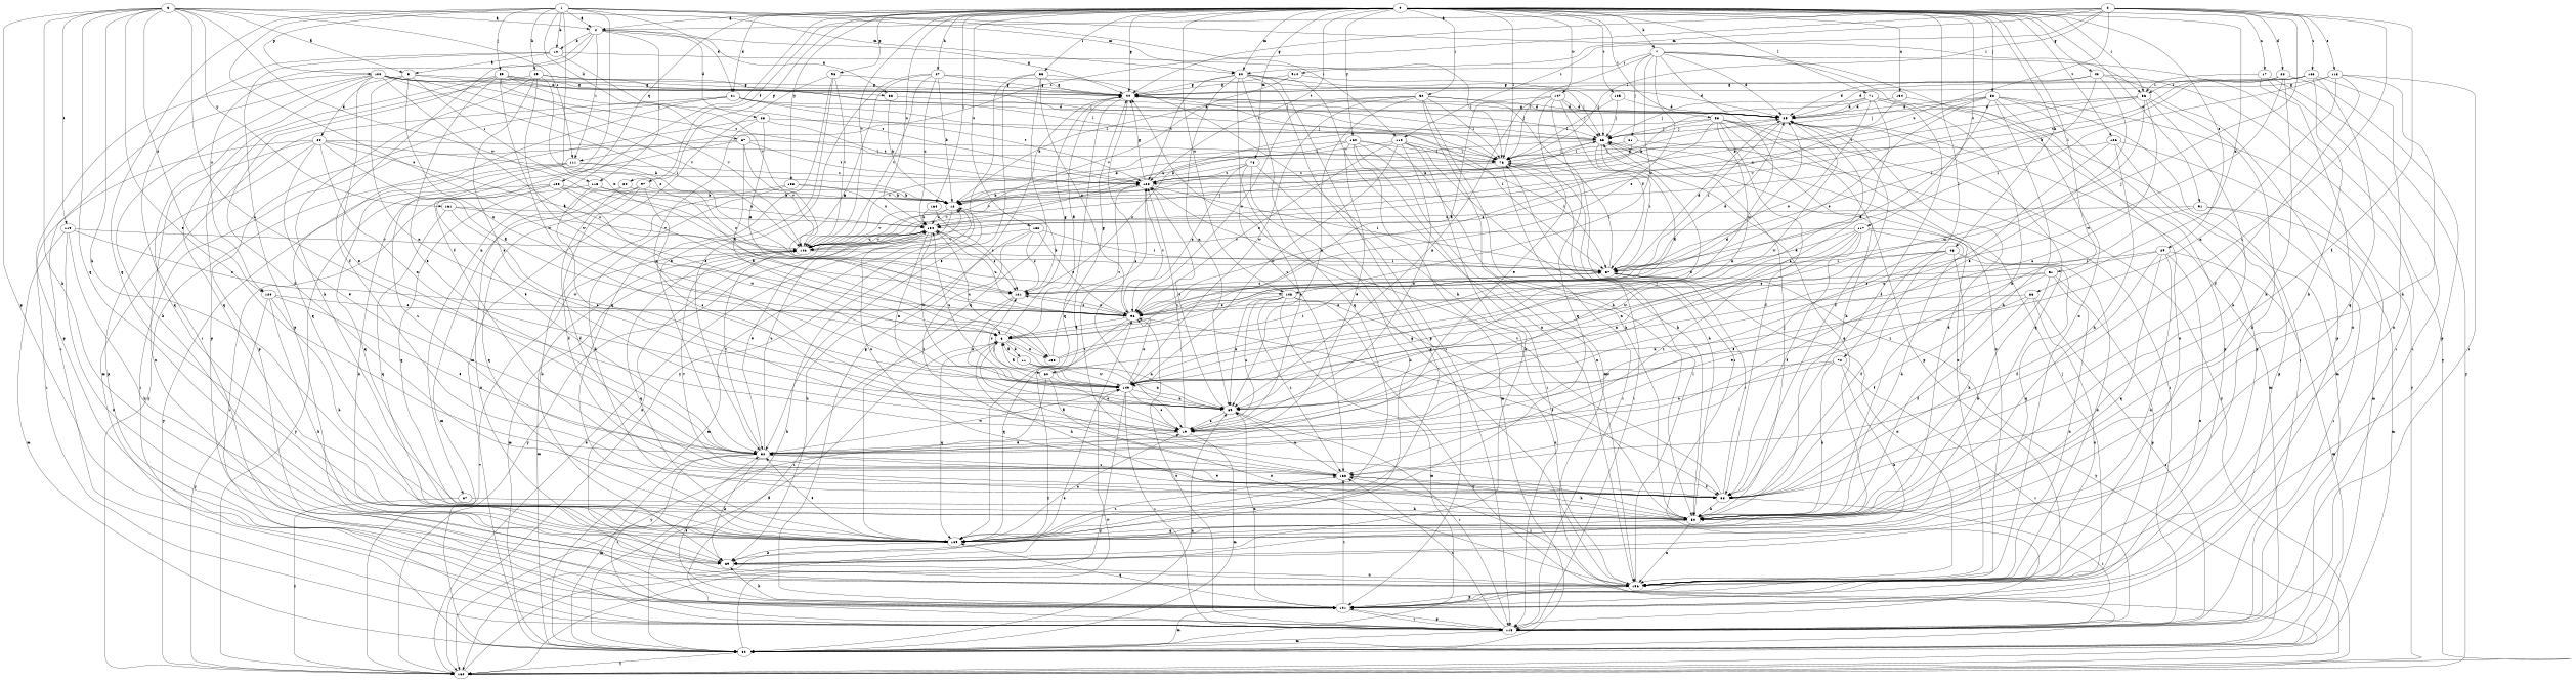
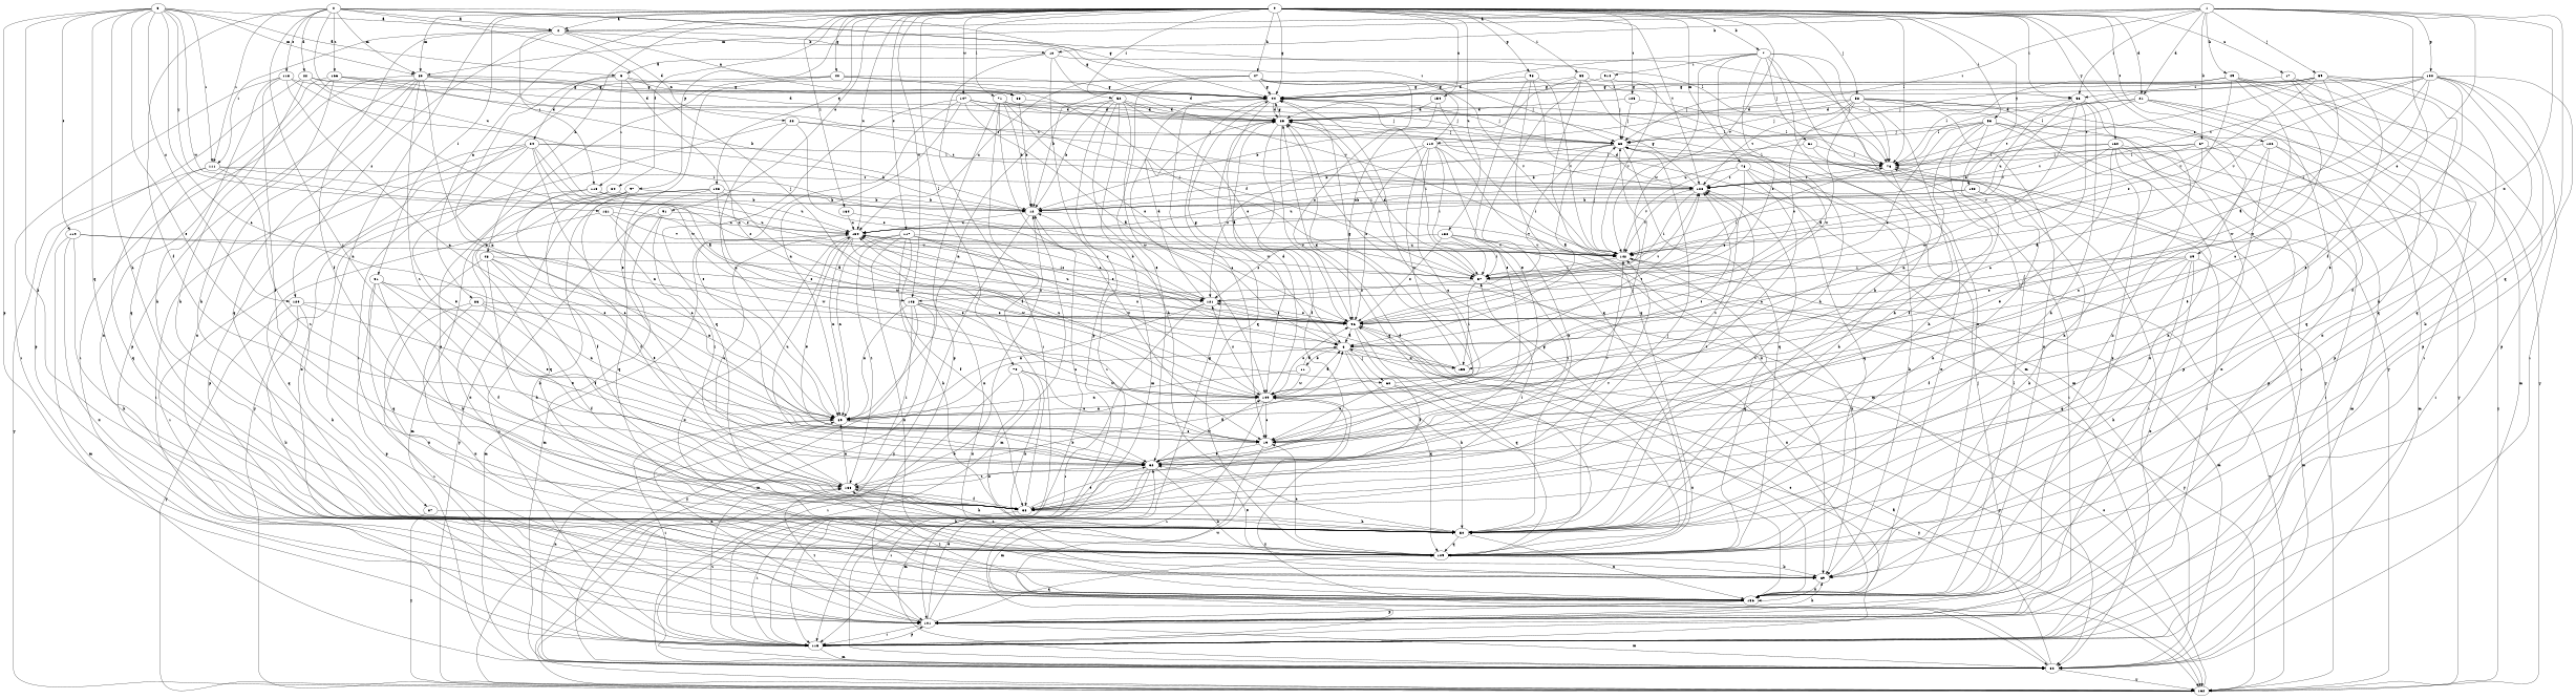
  strict digraph {
    0
    4
    7
    17
    21
    29
    34
    40
    44
    47
    48
    51
    52
    53
    55
    56
    58
    70
    71
    76
    78
    80
    86
    87
    91
    97
    98
    103
    117
    125
    126
    128
    132
    134
    142
    147
    148
    154
    158
    160
    164
    10
    38
    111
    120
    23
    88
    113
    96
    50
    25
    61
    n53 [label=914]
    149
    156
    162
    115
    109
    101
    82
    69
    57
    12
    32
    19
    6
    63
    89
    121
    168
    1
    49
    59
    67
    100
    110
    155
    5
    2
    22
    60
    118
    166
    3
    119
    161
    24
    11
    0 -> 4 [label=a]
    0 -> 7 [label=b]
    0 -> 17 [label=c]
    0 -> 21 [label=d]
    0 -> 29 [label=e]
    0 -> 34 [label=f]
    0 -> 40 [label=g]
    0 -> 44 [label=g]
    0 -> 47 [label=h]
    0 -> 48 [label=h]
    0 -> 51 [label=i]
    0 -> 52 [label=i]
    0 -> 53 [label=i]
    0 -> 55 [label=i]
    0 -> 56 [label=i]
    0 -> 58 [label=j]
    0 -> 70 [label=l]
    0 -> 71 [label=l]
    0 -> 76 [label=l]
    0 -> 78 [label=m]
    0 -> 80 [label=m]
    0 -> 86 [label=n]
    0 -> 87 [label=n]
    0 -> 91 [label=o]
    0 -> 97 [label=p]
    0 -> 98 [label=p]
    0 -> 103 [label=q]
    0 -> 117 [label=s]
    0 -> 125 [label=t]
    0 -> 126 [label=t]
    0 -> 128 [label=t]
    0 -> 132 [label=u]
    0 -> 134 [label=u]
    0 -> 142 [label=v]
    0 -> 147 [label=w]
    0 -> 148 [label=w]
    0 -> 154 [label=x]
    0 -> 158 [label=y]
    0 -> 160 [label=y]
    0 -> 164 [label=z]
    4 -> 44 [label=g]
    4 -> 10 [label=b]
    4 -> 38 [label=f]
    4 -> 111 [label=r]
    4 -> 120 [label=s]
    4 -> 23 [label=d]
    4 -> 88 [label=n]
    4 -> 113 [label=r]
    7 -> 76 [label=l]
    7 -> 148 [label=w]
    7 -> 96 [label=o]
    7 -> 50 [label=h]
    7 -> 25 [label=d]
    7 -> 61 [label=j]
    7 -> n53 [label=r]
    7 -> 149 [label=w]
    7 -> 156 [label=x]
    7 -> 162 [label=y]
    17 -> 56 [label=i]
    17 -> 156 [label=x]
    17 -> 162 [label=y]
    17 -> 115 [label=r]
    21 -> 76 [label=l]
    21 -> 128 [label=t]
    21 -> 25 [label=d]
    21 -> 109 [label=q]
    21 -> 101 [label=p]
    21 -> 82 [label=m]
    29 -> 38 [label=f]
    29 -> 96 [label=o]
    29 -> 156 [label=x]
    29 -> 109 [label=q]
    29 -> 82 [label=m]
    29 -> 69 [label=k]
    29 -> 57 [label=i]
    34 -> 38 [label=f]
    34 -> 156 [label=x]
    34 -> 12 [label=b]
    40 -> 44 [label=g]
    40 -> 25 [label=d]
    40 -> 115 [label=r]
    40 -> 101 [label=p]
    40 -> 57 [label=i]
    40 -> 32 [label=e]
    44 -> 25 [label=d]
    44 -> 109 [label=q]
    44 -> 57 [label=i]
    44 -> 19 [label=c]
    44 -> 6 [label=a]
    44 -> 63 [label=j]
    47 -> 44 [label=g]
    47 -> 134 [label=u]
    47 -> 142 [label=v]
    47 -> 96 [label=o]
    47 -> 12 [label=b]
    47 -> 32 [label=e]
    47 -> 63 [label=j]
    48 -> 38 [label=f]
    48 -> 50 [label=h]
    48 -> 109 [label=q]
    48 -> 57 [label=i]
    48 -> 32 [label=e]
    48 -> 89 [label=n]
    51 -> 38 [label=f]
    51 -> 50 [label=h]
    51 -> 156 [label=x]
    51 -> 101 [label=p]
    51 -> 32 [label=e]
    51 -> 121 [label=s]
    52 -> 76 [label=l]
    52 -> 96 [label=o]
    52 -> 50 [label=h]
    52 -> 25 [label=d]
    52 -> 149 [label=w]
    52 -> 115 [label=r]
    52 -> 82 [label=m]
    52 -> 12 [label=b]
    52 -> 89 [label=n]
    53 -> 134 [label=u]
    53 -> 38 [label=f]
    53 -> 96 [label=o]
    53 -> 50 [label=h]
    53 -> 156 [label=x]
    53 -> 162 [label=y]
    53 -> 101 [label=p]
    53 -> 63 [label=j]
    53 -> 89 [label=n]
    55 -> 44 [label=g]
    55 -> 96 [label=o]
    55 -> 50 [label=h]
    55 -> 162 [label=y]
    55 -> 109 [label=q]
    55 -> 32 [label=e]
    56 -> 134 [label=u]
    56 -> 142 [label=v]
    56 -> 50 [label=h]
    56 -> 25 [label=d]
    56 -> 149 [label=w]
    56 -> 69 [label=k]
    56 -> 19 [label=c]
    58 -> 128 [label=t]
    58 -> 96 [label=o]
    58 -> 50 [label=h]
    58 -> 25 [label=d]
    58 -> 156 [label=x]
    58 -> 162 [label=y]
    58 -> 115 [label=r]
    58 -> 101 [label=p]
    58 -> 6 [label=a]
    58 -> 63 [label=j]
    70 -> 50 [label=h]
    70 -> 149 [label=w]
    70 -> 115 [label=r]
    70 -> 69 [label=k]
    70 -> 19 [label=c]
    71 -> 38 [label=f]
    71 -> 96 [label=o]
    71 -> 25 [label=d]
    71 -> 101 [label=p]
    71 -> 12 [label=b]
    71 -> 19 [label=c]
    71 -> 63 [label=j]
    76 -> 128 [label=t]
    76 -> 50 [label=h]
    76 -> 115 [label=r]
    78 -> 128 [label=t]
    78 -> 142 [label=v]
    78 -> 96 [label=o]
    78 -> 109 [label=q]
    78 -> 69 [label=k]
    78 -> 19 [label=c]
    80 -> 44 [label=g]
    80 -> 128 [label=t]
    80 -> 25 [label=d]
    80 -> 156 [label=x]
    80 -> 115 [label=r]
    80 -> 109 [label=q]
    80 -> 101 [label=p]
    80 -> 89 [label=n]
    80 -> 168 [label=z]
    86 -> 38 [label=f]
    86 -> 96 [label=o]
    86 -> 156 [label=x]
    86 -> 115 [label=r]
    86 -> 89 [label=n]
    87 -> 50 [label=h]
    87 -> 162 [label=y]
    91 -> 134 [label=u]
    91 -> 115 [label=r]
    91 -> 82 [label=m]
    91 -> 168 [label=z]
    97 -> 38 [label=f]
    97 -> 109 [label=q]
    97 -> 82 [label=m]
    97 -> 12 [label=b]
    97 -> 19 [label=c]
    98 -> 44 [label=g]
    98 -> 142 [label=v]
    98 -> 109 [label=q]
    98 -> 82 [label=m]
    98 -> 32 [label=e]
    103 -> 149 [label=w]
    103 -> 162 [label=y]
    103 -> 109 [label=q]
    103 -> 69 [label=k]
    103 -> 12 [label=b]
    103 -> 6 [label=a]
    117 -> 142 [label=v]
    117 -> 38 [label=f]
    117 -> 96 [label=o]
    117 -> 50 [label=h]
    117 -> 149 [label=w]
    117 -> 156 [label=x]
    117 -> 89 [label=n]
    117 -> 168 [label=z]
    125 -> 76 [label=l]
    125 -> 25 [label=d]
    125 -> 63 [label=j]
    126 -> 76 [label=l]
    126 -> 50 [label=h]
    126 -> 101 [label=p]
    126 -> 82 [label=m]
    126 -> 19 [label=c]
    128 -> 44 [label=g]
    128 -> 142 [label=v]
    128 -> 25 [label=d]
    128 -> 57 [label=i]
    128 -> 12 [label=b]
    132 -> 142 [label=v]
    132 -> 96 [label=o]
    132 -> 69 [label=k]
    132 -> 57 [label=i]
    132 -> 121 [label=s]
    132 -> 168 [label=z]
    134 -> 142 [label=v]
    134 -> 149 [label=w]
    134 -> 156 [label=x]
    134 -> 82 [label=m]
    134 -> 32 [label=e]
    134 -> 89 [label=n]
    134 -> 121 [label=s]
    142 -> 134 [label=u]
    142 -> 109 [label=q]
    142 -> 82 [label=m]
    142 -> 57 [label=i]
    142 -> 63 [label=j]
    147 -> 25 [label=d]
    147 -> 109 [label=q]
    147 -> 57 [label=f]
    147 -> 32 [label=e]
    147 -> 6 [label=a]
    147 -> 63 [label=j]
    147 -> 89 [label=n]
    148 -> 96 [label=o]
    148 -> 156 [label=x]
    148 -> 162 [label=y]
    148 -> 82 [label=m]
    148 -> 19 [label=c]
    148 -> 89 [label=n]
    148 -> 168 [label=z]
    154 -> 25 [label=d]
    154 -> 82 [label=m]
    154 -> 12 [label=b]
    158 -> 134 [label=u]
    158 -> 50 [label=h]
    158 -> 69 [label=k]
    158 -> 12 [label=b]
    160 -> 76 [label=l]
    160 -> 142 [label=v]
    160 -> 50 [label=h]
    160 -> 156 [label=x]
    160 -> 115 [label=r]
    160 -> 82 [label=m]
    160 -> 12 [label=b]
    160 -> 32 [label=e]
    164 -> 134 [label=u]
    164 -> 121 [label=s]
    10 -> 76 [label=l]
    10 -> 142 [label=v]
    10 -> 115 [label=r]
    10 -> 101 [label=p]
    10 -> 5 [label=a]
    38 -> 128 [label=t]
    38 -> 142 [label=v]
    38 -> 50 [label=h]
    38 -> 115 [label=r]
    38 -> 57 [label=i]
    38 -> 32 [label=e]
    111 -> 128 [label=t]
    111 -> 162 [label=y]
    111 -> 109 [label=q]
    111 -> 121 [label=s]
    111 -> 168 [label=z]
    120 -> 96 [label=o]
    120 -> 50 [label=h]
    120 -> 162 [label=y]
    120 -> 69 [label=k]
    120 -> 32 [label=e]
    23 -> 128 [label=t]
    23 -> 96 [label=o]
    23 -> 162 [label=y]
    23 -> 63 [label=j]
    23 -> 89 [label=n]
    88 -> 25 [label=d]
    88 -> 12 [label=b]
    113 -> 134 [label=u]
    113 -> 115 [label=r]
    113 -> 12 [label=b]
    113 -> 19 [label=c]
    96 -> 128 [label=t]
    96 -> 134 [label=u]
    96 -> 38 [label=f]
    96 -> 162 [label=y]
    96 -> 109 [label=q]
    96 -> 6 [label=a]
    96 -> 121 [label=s]
    50 -> 128 [label=t]
    50 -> 156 [label=x]
    50 -> 109 [label=q]
    50 -> 63 [label=j]
    25 -> 44 [label=g]
    25 -> 38 [label=f]
    25 -> 149 [label=w]
    25 -> 109 [label=q]
    25 -> 82 [label=m]
    25 -> 57 [label=i]
    25 -> 63 [label=j]
    61 -> 76 [label=l]
    61 -> 115 [label=r]
    61 -> 12 [label=b]
    n53 -> 44 [label=g]
    n53 -> 142 [label=v]
    n53 -> 63 [label=j]
    149 -> 134 [label=u]
    149 -> 96 [label=o]
    149 -> 25 [label=d]
    149 -> 162 [label=y]
    149 -> 115 [label=r]
    149 -> 19 [label=c]
    149 -> 6 [label=a]
    149 -> 89 [label=n]
    149 -> 121 [label=s]
    156 -> 44 [label=g]
    156 -> 76 [label=l]
    156 -> 101 [label=p]
    156 -> 168 [label=z]
    162 -> 142 [label=v]
    162 -> 96 [label=o]
    162 -> 12 [label=b]
    115 -> 76 [label=l]
    115 -> 96 [label=o]
    115 -> 101 [label=p]
    115 -> 82 [label=m]
    115 -> 168 [label=z]
    109 -> 25 [label=d]
    109 -> 69 [label=k]
    109 -> 32 [label=e]
    109 -> 19 [label=c]
    109 -> 168 [label=z]
    101 -> 44 [label=g]
    101 -> 115 [label=r]
    101 -> 109 [label=q]
    101 -> 82 [label=m]
    101 -> 69 [label=k]
    101 -> 32 [label=e]
    101 -> 63 [label=j]
    101 -> 89 [label=n]
    101 -> 168 [label=z]
    82 -> 149 [label=w]
    82 -> 162 [label=y]
    82 -> 12 [label=b]
    82 -> 6 [label=a]
    82 -> 89 [label=n]
    69 -> 156 [label=x]
    57 -> 76 [label=l]
    57 -> 25 [label=d]
    57 -> 156 [label=x]
    57 -> 162 [label=y]
    57 -> 121 [label=s]
    12 -> 134 [label=u]
    12 -> 142 [label=v]
    12 -> 162 [label=y]
    12 -> 82 [label=m]
    32 -> 134 [label=u]
    32 -> 142 [label=v]
    32 -> 149 [label=w]
    32 -> 115 [label=r]
    32 -> 82 [label=m]
    32 -> 69 [label=k]
    32 -> 168 [label=z]
    19 -> 128 [label=t]
    19 -> 82 [label=m]
    19 -> 32 [label=e]
    19 -> 63 [label=j]
    6 -> 44 [label=g]
    6 -> 50 [label=h]
    6 -> 109 [label=q]
    6 -> 89 [label=n]
    6 -> 155 [label=x]
    6 -> 60 [label=j]
    6 -> 11 [label=b]
    63 -> 76 [label=l]
    63 -> 156 [label=x]
    63 -> 109 [label=q]
    63 -> 57 [label=i]
    63 -> 12 [label=b]
    63 -> 6 [label=a]
    89 -> 128 [label=t]
    89 -> 115 [label=r]
    89 -> 19 [label=c]
    121 -> 96 [label=o]
    121 -> 25 [label=d]
    121 -> 115 [label=r]
    121 -> 12 [label=b]
    121 -> 89 [label=n]
    168 -> 134 [label=u]
    168 -> 38 [label=f]
    168 -> 50 [label=h]
    168 -> 6 [label=a]
    168 -> 89 [label=n]
    1 -> 4 [label=a]
    1 -> 21 [label=d]
    1 -> 56 [label=i]
    1 -> 80 [label=m]
    1 -> 10 [label=b]
    1 -> 38 [label=f]
    1 -> 96 [label=o]
    1 -> 109 [label=q]
    1 -> 49 [label=h]
    1 -> 59 [label=j]
    1 -> 67 [label=k]
    1 -> 100 [label=p]
    1 -> 110 [label=r]
    1 -> 155 [label=x]
    49 -> 44 [label=g]
    49 -> 76 [label=l]
    49 -> 50 [label=h]
    49 -> 149 [label=w]
    49 -> 101 [label=p]
    49 -> 19 [label=c]
    49 -> 121 [label=s]
    59 -> 44 [label=g]
    59 -> 76 [label=l]
    59 -> 128 [label=t]
    59 -> 142 [label=v]
    59 -> 38 [label=f]
    59 -> 149 [label=w]
    59 -> 109 [label=q]
    59 -> 32 [label=e]
    59 -> 63 [label=j]
    67 -> 76 [label=l]
    67 -> 128 [label=t]
    67 -> 142 [label=v]
    67 -> 115 [label=r]
    67 -> 32 [label=e]
    67 -> 6 [label=a]
    100 -> 44 [label=g]
    100 -> 128 [label=t]
    100 -> 142 [label=v]
    100 -> 115 [label=r]
    100 -> 109 [label=q]
    100 -> 101 [label=p]
    100 -> 69 [label=k]
    100 -> 57 [label=i]
    100 -> 32 [label=e]
    100 -> 6 [label=a]
    100 -> 63 [label=j]
    110 -> 76 [label=l]
    110 -> 96 [label=o]
    110 -> 50 [label=h]
    110 -> 149 [label=w]
    110 -> 69 [label=k]
    110 -> 57 [label=i]
    110 -> 19 [label=c]
    110 -> 121 [label=s]
    155 -> 128 [label=t]
    155 -> 134 [label=u]
    155 -> 25 [label=d]
-   155 -> 57 [label=i]
+   57 -> 155 [label=i]
    5 -> 44 [label=g]
    5 -> 88 [label=n]
    5 -> 113 [label=r]
    5 -> 89 [label=n]
    5 -> 155 [label=x]
    5 -> 24 [label=d]
    2 -> 4 [label=a]
    2 -> 44 [label=g]
    2 -> 76 [label=l]
    2 -> 80 [label=m]
    2 -> 134 [label=u]
    2 -> 38 [label=f]
    2 -> 111 [label=r]
    2 -> 168 [label=z]
    2 -> 110 [label=r]
    2 -> 22 [label=d]
    2 -> 60 [label=j]
    2 -> 118 [label=s]
    2 -> 166 [label=z]
    22 -> 56 [label=i]
    22 -> 128 [label=t]
    22 -> 50 [label=h]
    22 -> 149 [label=w]
    22 -> 101 [label=p]
    60 -> 44 [label=g]
    60 -> 156 [label=x]
    60 -> 162 [label=y]
    60 -> 19 [label=c]
    118 -> 44 [label=g]
    118 -> 38 [label=f]
    118 -> 50 [label=h]
    118 -> 115 [label=r]
    118 -> 57 [label=i]
    118 -> 89 [label=n]
    166 -> 44 [label=g]
    166 -> 50 [label=h]
    166 -> 25 [label=d]
    166 -> 156 [label=x]
    166 -> 109 [label=q]
    166 -> 12 [label=b]
    3 -> 4 [label=a]
    3 -> 80 [label=m]
    3 -> 148 [label=w]
    3 -> 111 [label=r]
    3 -> 120 [label=s]
    3 -> 50 [label=h]
    3 -> 109 [label=q]
    3 -> 101 [label=p]
    3 -> 69 [label=k]
    3 -> 32 [label=e]
    3 -> 19 [label=c]
    3 -> 5 [label=a]
    3 -> 119 [label=s]
    3 -> 161 [label=y]
    119 -> 142 [label=v]
    119 -> 96 [label=o]
    119 -> 156 [label=x]
    119 -> 82 [label=m]
    119 -> 69 [label=k]
    161 -> 134 [label=u]
    161 -> 142 [label=v]
    161 -> 149 [label=w]
    161 -> 109 [label=q]
    24 -> 76 [label=l]
    24 -> 156 [label=x]
    24 -> 115 [label=r]
    24 -> 101 [label=p]
    24 -> 12 [label=b]
    24 -> 32 [label=e]
    24 -> 6 [label=a]
    24 -> 89 [label=n]
    24 -> 121 [label=s]
    11 -> 149 [label=w]
    11 -> 6 [label=a]
    11 -> 89 [label=n]
  }
